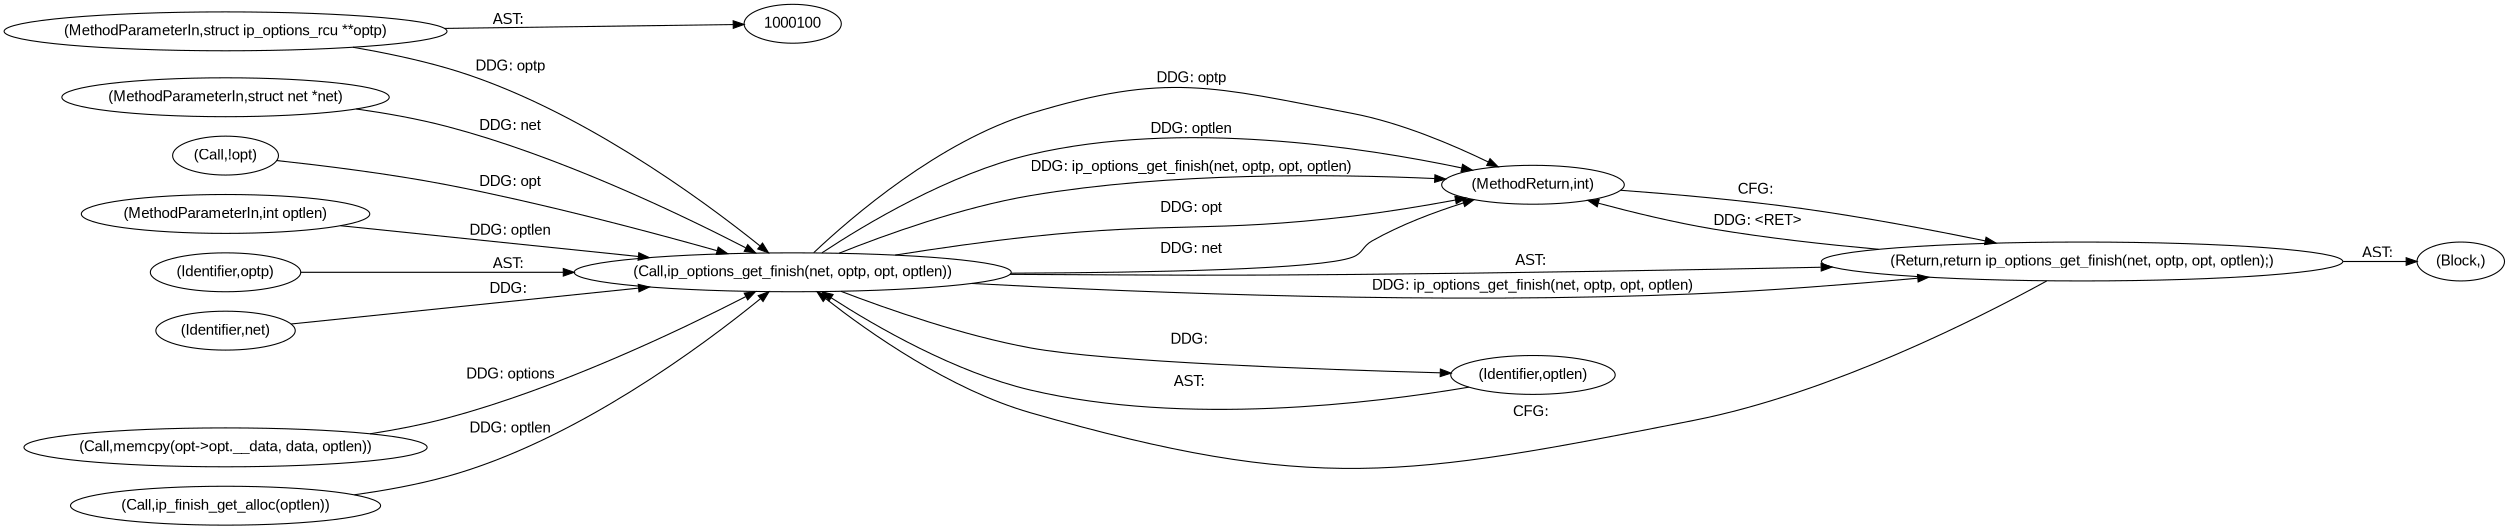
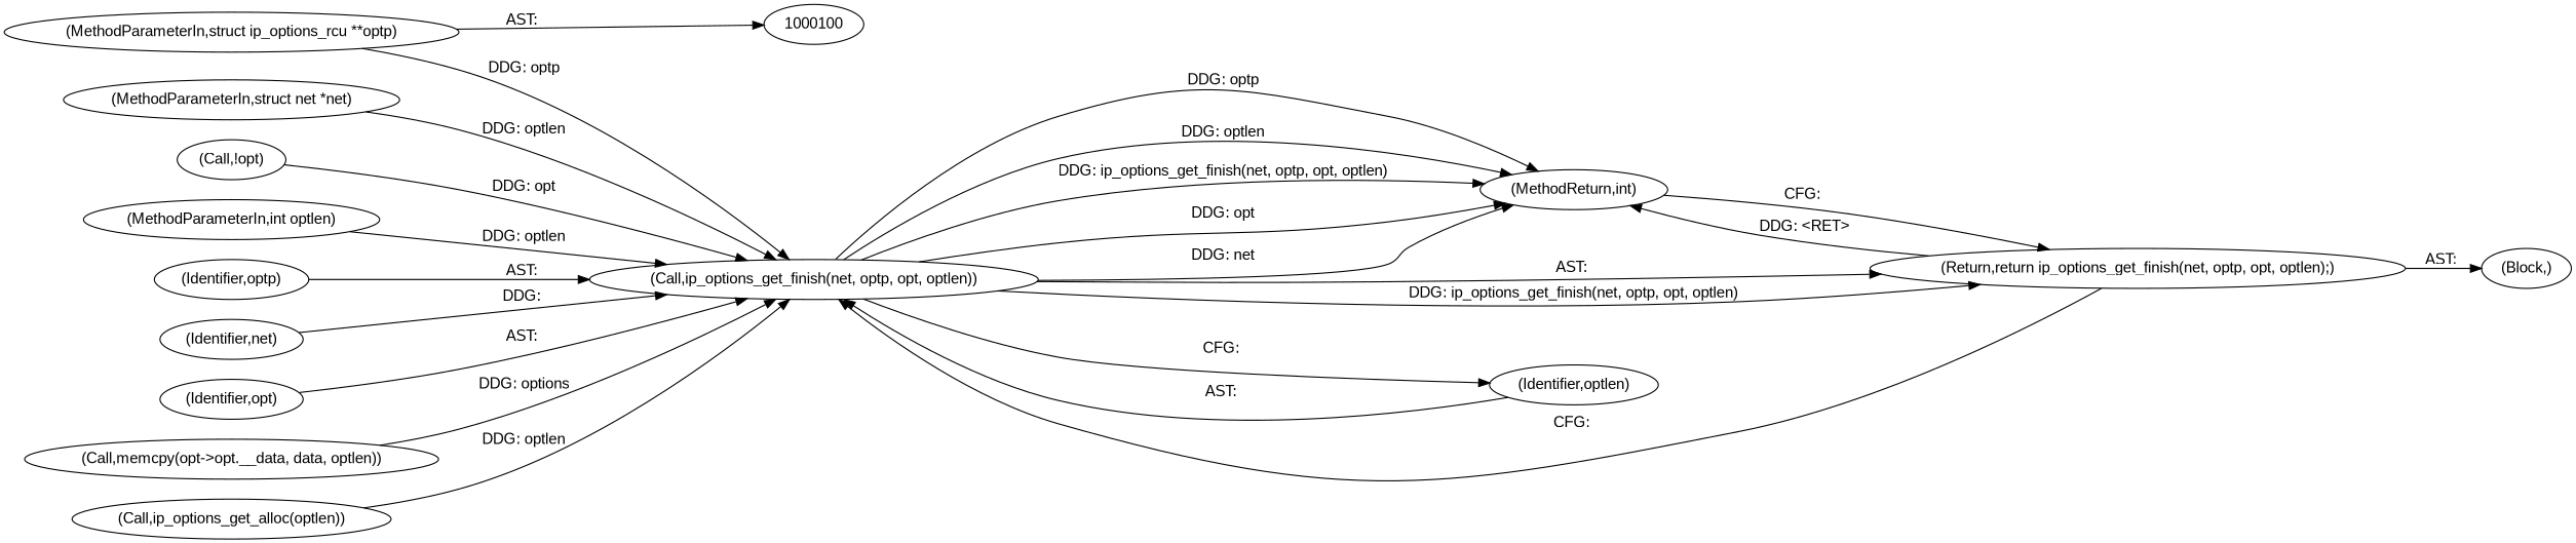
  digraph {
    fontname="Liberation Sans"
    rankdir=LR
    node [fontname="Liberation Sans"]
    edge [fontname="Liberation Sans"]
    n1 [label="(MethodParameterIn,struct ip_options_rcu **optp)"]
    n2 [label="(Call,ip_options_get_finish(net, optp, opt, optlen))"]
    1000100
    n4 [label="(MethodReturn,int)"]
    n5 [label="(Return,return ip_options_get_finish(net, optp, opt, optlen);)"]
    n6 [label="(Identifier,optlen)"]
    n7 [label="(Block,)"]
    n8 [label="(MethodParameterIn,struct net *net)"]
    n9 [label="(Call,!opt)"]
    n10 [label="(MethodParameterIn,int optlen)"]
    n11 [label="(Identifier,optp)"]
    n12 [label="(Identifier,net)"]
+   n13 [label="(Identifier,opt)"]
    n14 [label="(Call,memcpy(opt->opt.__data, data, optlen))"]
-   n15 [label="(Call,ip_finish_get_alloc(optlen))"]
+   n15 [label="(Call,ip_options_get_alloc(optlen))"]
    n1 -> n2 [label="DDG: optp"]
    n1 -> 1000100 [label="AST: "]
    n2 -> n4 [label="DDG: optp"]
    n2 -> n4 [label="DDG: optlen"]
    n2 -> n4 [label="DDG: ip_options_get_finish(net, optp, opt, optlen)"]
    n2 -> n4 [label="DDG: opt"]
    n2 -> n4 [label="DDG: net"]
    n2 -> n5 [label="AST: "]
    n2 -> n5 [label="DDG: ip_options_get_finish(net, optp, opt, optlen)"]
-   n2 -> n6 [label="DDG: "]
+   n2 -> n6 [label="CFG: "]
    n4 -> n5 [label="CFG: "]
    n5 -> n2 [label="CFG: "]
    n5 -> n4 [label="DDG: <RET>"]
    n5 -> n7 [label="AST: "]
    n6 -> n2 [label="AST: "]
-   n8 -> n2 [label="DDG: net"]
+   n8 -> n2 [label="DDG: optlen"]
    n9 -> n2 [label="DDG: opt"]
    n10 -> n2 [label="DDG: optlen"]
    n11 -> n2 [label="AST: "]
    n12 -> n2 [label="DDG: "]
+   n13 -> n2 [label="AST: "]
    n14 -> n2 [label="DDG: options"]
    n15 -> n2 [label="DDG: optlen"]
  }
